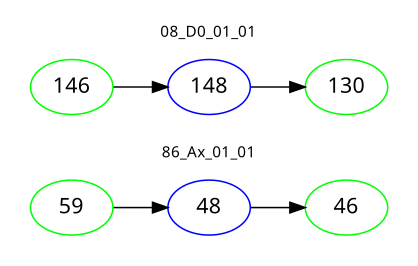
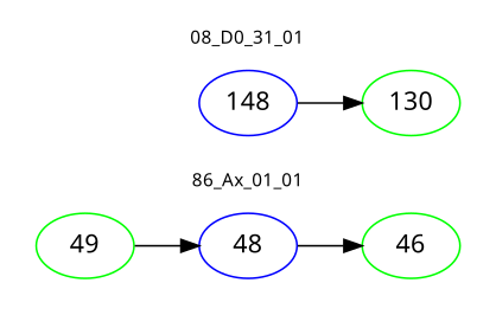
  digraph {
    fontname="Noto Sans"
    rankdir=LR
    node [color=green fontname="Noto Sans"]
    edge [color=black fontname="Noto Sans"]
-   n1 [label=59]
+   n1 [label=49]
    n2 [color=blue label=48]
    n3 [label=46]
-   n4 [label=146]
    n5 [color=blue label=148]
    n6 [label=130]
    subgraph cluster_1 {
      color=white
      fontsize=10
      label="86_Ax_01_01"
      n1
      n2
      n3
    }
    subgraph cluster_2 {
      color=white
      fontsize=10
-     label="08_D0_01_01"
-     n4
+     label="08_D0_31_01"
      n5
      n6
    }
    n1 -> n2
    n2 -> n3
-   n4 -> n5
    n5 -> n6
  }
